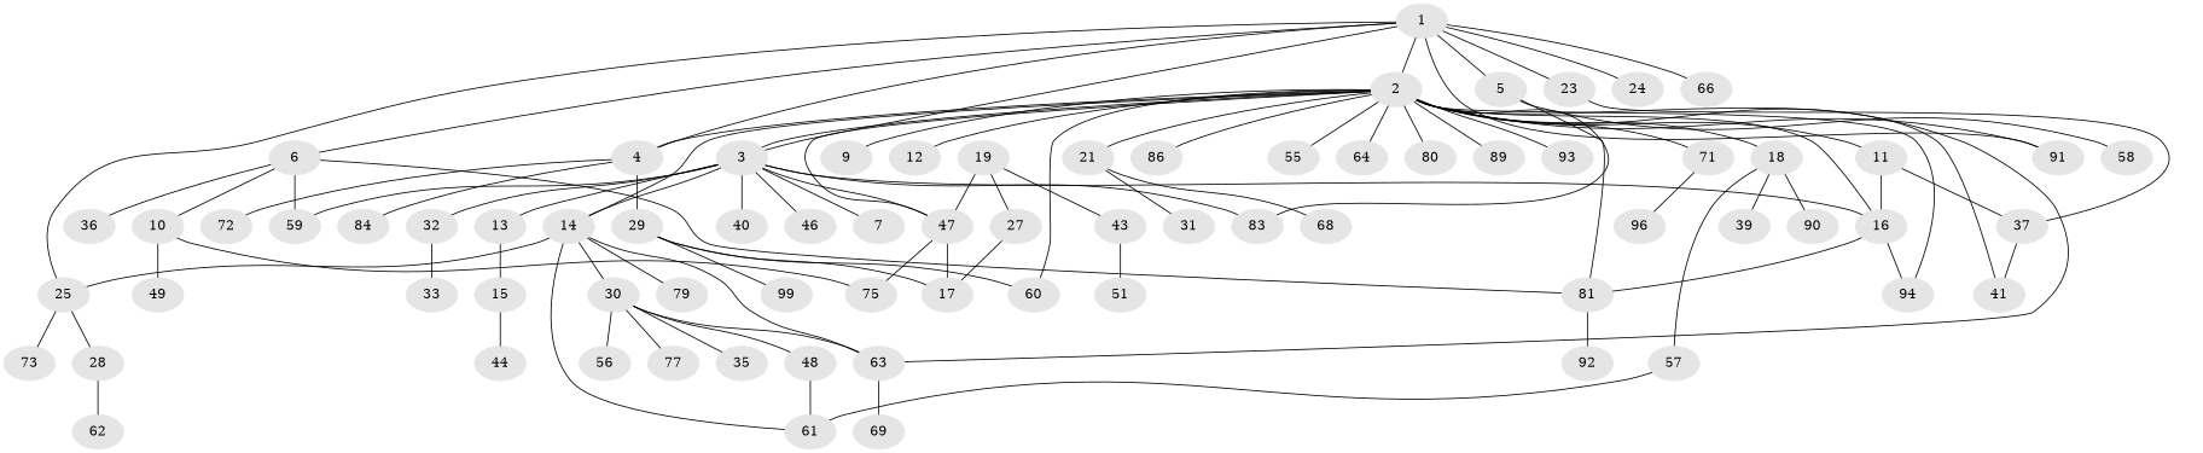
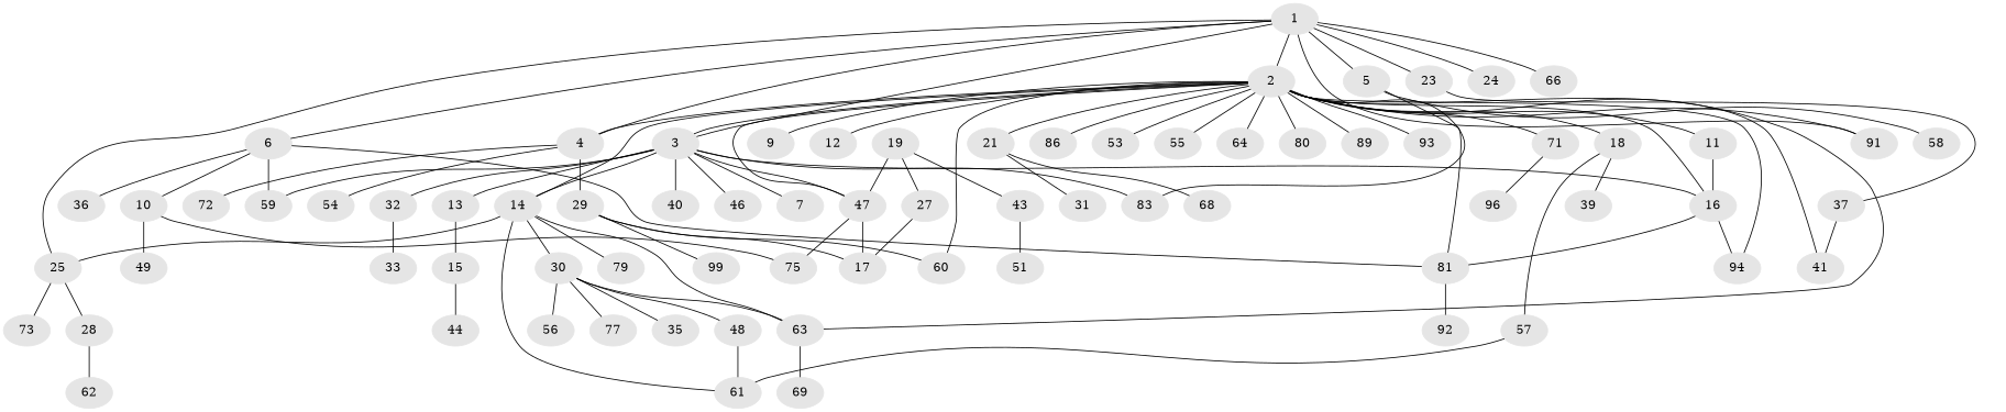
  graph {
    node [color=gray90 style=filled]
    1 [super="+54"]
    2 [super="+34"]
    3 [super="+8"]
    4
    5 [super="+97"]
    6 [super="+17"]
    23 [super="+67"]
    24
    25 [super="+45"]
    66
    91
    9
    11 [super="+86"]
    12
    14 [super="+20"]
    16 [super="+52"]
    18 [super="+42"]
    21
    n19 [label=86]
    41
    47 [super="+74"]
    n22 [label=60 super="+88"]
+   53
    55
    63
    64
    71
    80
    81
    89
    93
    94
    7
    13
    32 [super="+65"]
    40
    46
    59
    83
    29 [super="+76"]
    72
-   84
+   84 [label=54]
    58
    10
    36
    37 [super="+38"]
    28
    73
    30 [super="+60"]
    61 [super="+98"]
    79
    39
    57
-   90
    31
    68
    75
    n58 [label=17]
    69 [super="+78"]
    96
    92
    15 [super="+100"]
    35
    48
    56
    77
    33
    99
    49
    44
    19 [super="+70"]
    27
    43
    51 [super="+95"]
    62
    1 -- 2
    1 -- 3
    1 -- 4
    1 -- 5
    1 -- 6
    1 -- 23
    1 -- 24
    1 -- 25
    1 -- 66
    1 -- 91
    2 -- 3
    2 -- 4
    2 -- 91
    2 -- 9
    2 -- 11
    2 -- 12
    2 -- 14
    2 -- 16
    2 -- 18
    2 -- 21
    2 -- n19
    2 -- 41
    2 -- 47
    2 -- n22
+   2 -- 53
    2 -- 55
    2 -- 63
    2 -- 64
    2 -- 71
    2 -- 80
    2 -- 81
    2 -- 89
    2 -- 93
    2 -- 94
    3 -- 14
    3 -- 16
    3 -- 47
    3 -- 7
    3 -- 13
    3 -- 32
    3 -- 40
    3 -- 46
    3 -- 59
    3 -- 83
    4 -- 29
    4 -- 72
    4 -- 84
    5 -- 83
    5 -- 58
    6 -- 81
    6 -- 59
    6 -- 10
    6 -- 36
    23 -- 37
    25 -- 28
    25 -- 73
    11 -- 16
-   11 -- 37
    14 -- 25
    14 -- 63
    14 -- 30
    14 -- 61
    14 -- 79
    16 -- 81
    16 -- 94
    18 -- 39
    18 -- 57
-   18 -- 90
    21 -- 31
    21 -- 68
    47 -- 75
    47 -- n58
    63 -- 69
    71 -- 96
    81 -- 92
    13 -- 15
    32 -- 33
    29 -- n22
    29 -- n58
    29 -- 99
    10 -- 75
    10 -- 49
    37 -- 41
    28 -- 62
    30 -- 63
    30 -- 35
    30 -- 48
    30 -- 56
    30 -- 77
    57 -- 61
    15 -- 44
    48 -- 61
    19 -- 47
    19 -- 27
    19 -- 43
    27 -- n58
    43 -- 51
  }
